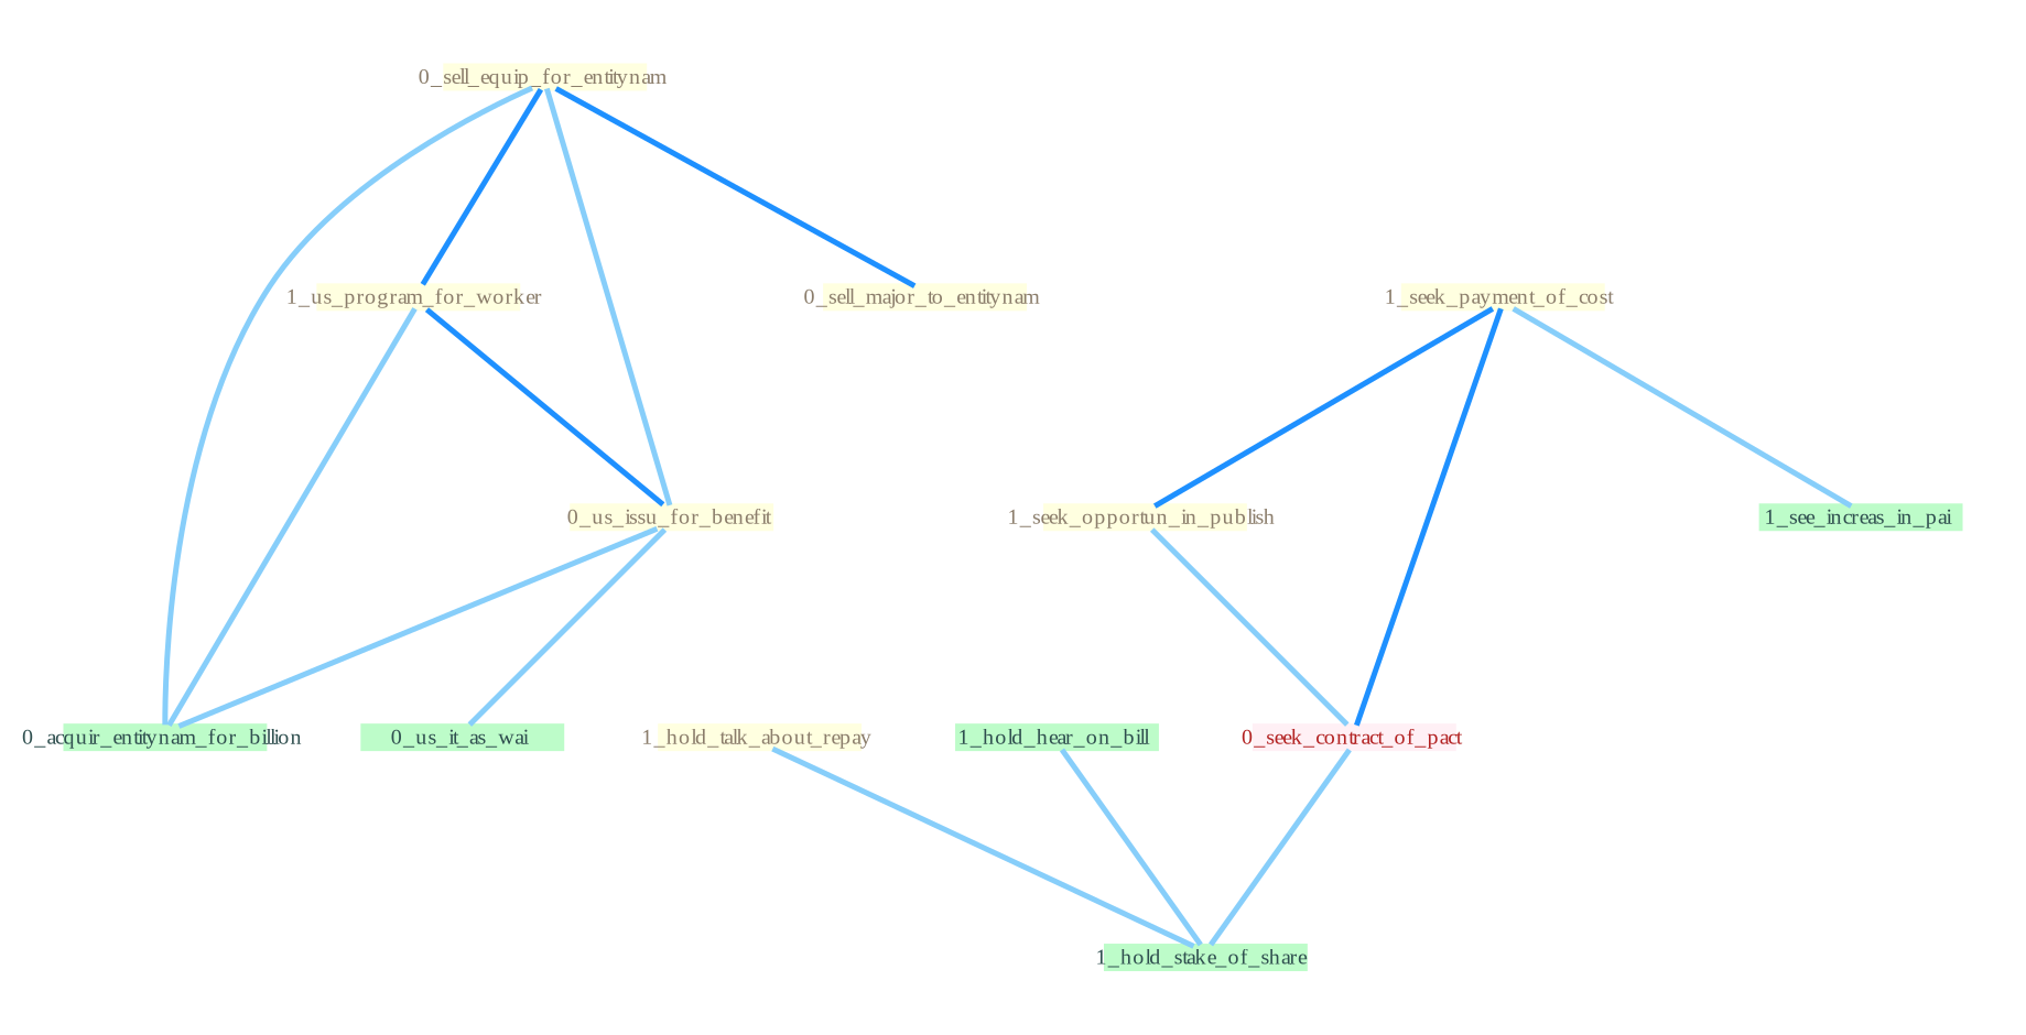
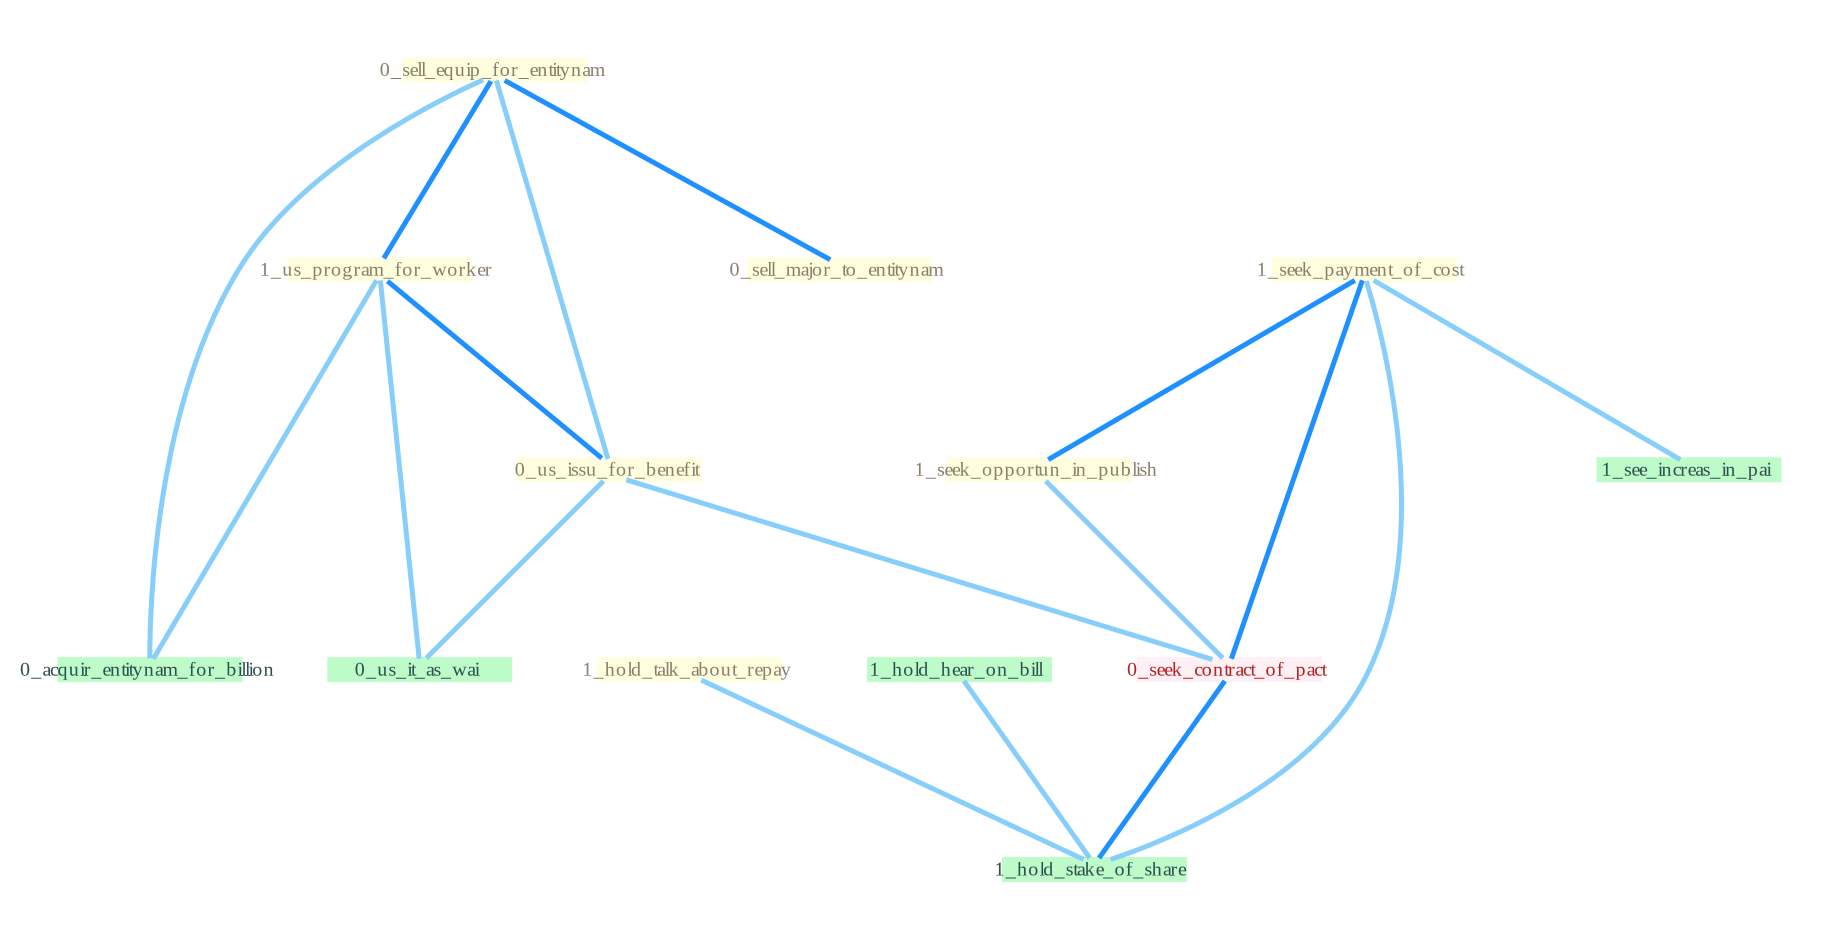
  graph {
    fontname="Liberation Serif"
    node [color="#ffffe0" fixedsize=true fontcolor="#8b7d6b" fontname="Liberation Serif" fontsize=4 shape=polygon style=filled]
    edge [color="#87cefa" fontname="Liberation Serif" w=1]
    "0_sell_equip_for_entitynam " [height=.06 width=.5]
    "1_seek_payment_of_cost " [height=.06 width=.5]
    "1_seek_opportun_in_publish " [height=.06 width=.5]
    "1_us_program_for_worker " [height=.06 width=.5]
    "0_us_issu_for_benefit " [height=.06 width=.5]
    "1_hold_talk_about_repay " [height=.06 width=.5]
    "0_sell_major_to_entitynam " [height=.06 width=.5]
    "0_seek_contract_of_pact " [color="#fff0f5" fontcolor="#b22222" height=.06 width=.5]
    "0_acquir_entitynam_for_billion " [color="#BDFCC9" fontcolor="#2f4f4f" height=.06 width=.5]
    "1_hold_stake_of_share " [color="#BDFCC9" fontcolor="#2f4f4f" height=.06 width=.5]
    "1_see_increas_in_pai " [color="#BDFCC9" fontcolor="#2f4f4f" height=.06 width=.5]
    "0_us_it_as_wai " [color="#BDFCC9" fontcolor="#2f4f4f" height=.06 width=.5]
    "1_hold_hear_on_bill " [color="#BDFCC9" fontcolor="#2f4f4f" height=.06 width=.5]
    subgraph sub_1 {
      "0_sell_equip_for_entitynam "
      "1_seek_payment_of_cost "
      "1_seek_opportun_in_publish "
      "1_us_program_for_worker "
      "0_us_issu_for_benefit "
      "1_hold_talk_about_repay "
      "0_sell_major_to_entitynam "
    }
    subgraph sub_2 {
      "0_seek_contract_of_pact "
    }
    "0_sell_equip_for_entitynam " -- "1_us_program_for_worker " [color="#1e90ff"]
    "0_sell_equip_for_entitynam " -- "0_us_issu_for_benefit "
    "0_sell_equip_for_entitynam " -- "0_sell_major_to_entitynam " [color="#1e90ff" w=2]
    "0_sell_equip_for_entitynam " -- "0_acquir_entitynam_for_billion "
    "1_seek_payment_of_cost " -- "1_seek_opportun_in_publish " [color="#1e90ff"]
    "1_seek_payment_of_cost " -- "0_seek_contract_of_pact " [color="#1e90ff" w=2]
+   "1_seek_payment_of_cost " -- "1_hold_stake_of_share "
    "1_seek_payment_of_cost " -- "1_see_increas_in_pai "
    "1_seek_opportun_in_publish " -- "0_seek_contract_of_pact "
    "1_us_program_for_worker " -- "0_us_issu_for_benefit " [color="#1e90ff" w=2]
    "1_us_program_for_worker " -- "0_acquir_entitynam_for_billion "
-   "0_us_issu_for_benefit " -- "0_acquir_entitynam_for_billion "
+   "1_us_program_for_worker " -- "0_us_it_as_wai "
+   "0_us_issu_for_benefit " -- "0_seek_contract_of_pact "
    "0_us_issu_for_benefit " -- "0_us_it_as_wai "
    "1_hold_talk_about_repay " -- "1_hold_stake_of_share "
-   "0_seek_contract_of_pact " -- "1_hold_stake_of_share "
+   "0_seek_contract_of_pact " -- "1_hold_stake_of_share " [color="#1e90ff"]
    "1_hold_hear_on_bill " -- "1_hold_stake_of_share "
  }
